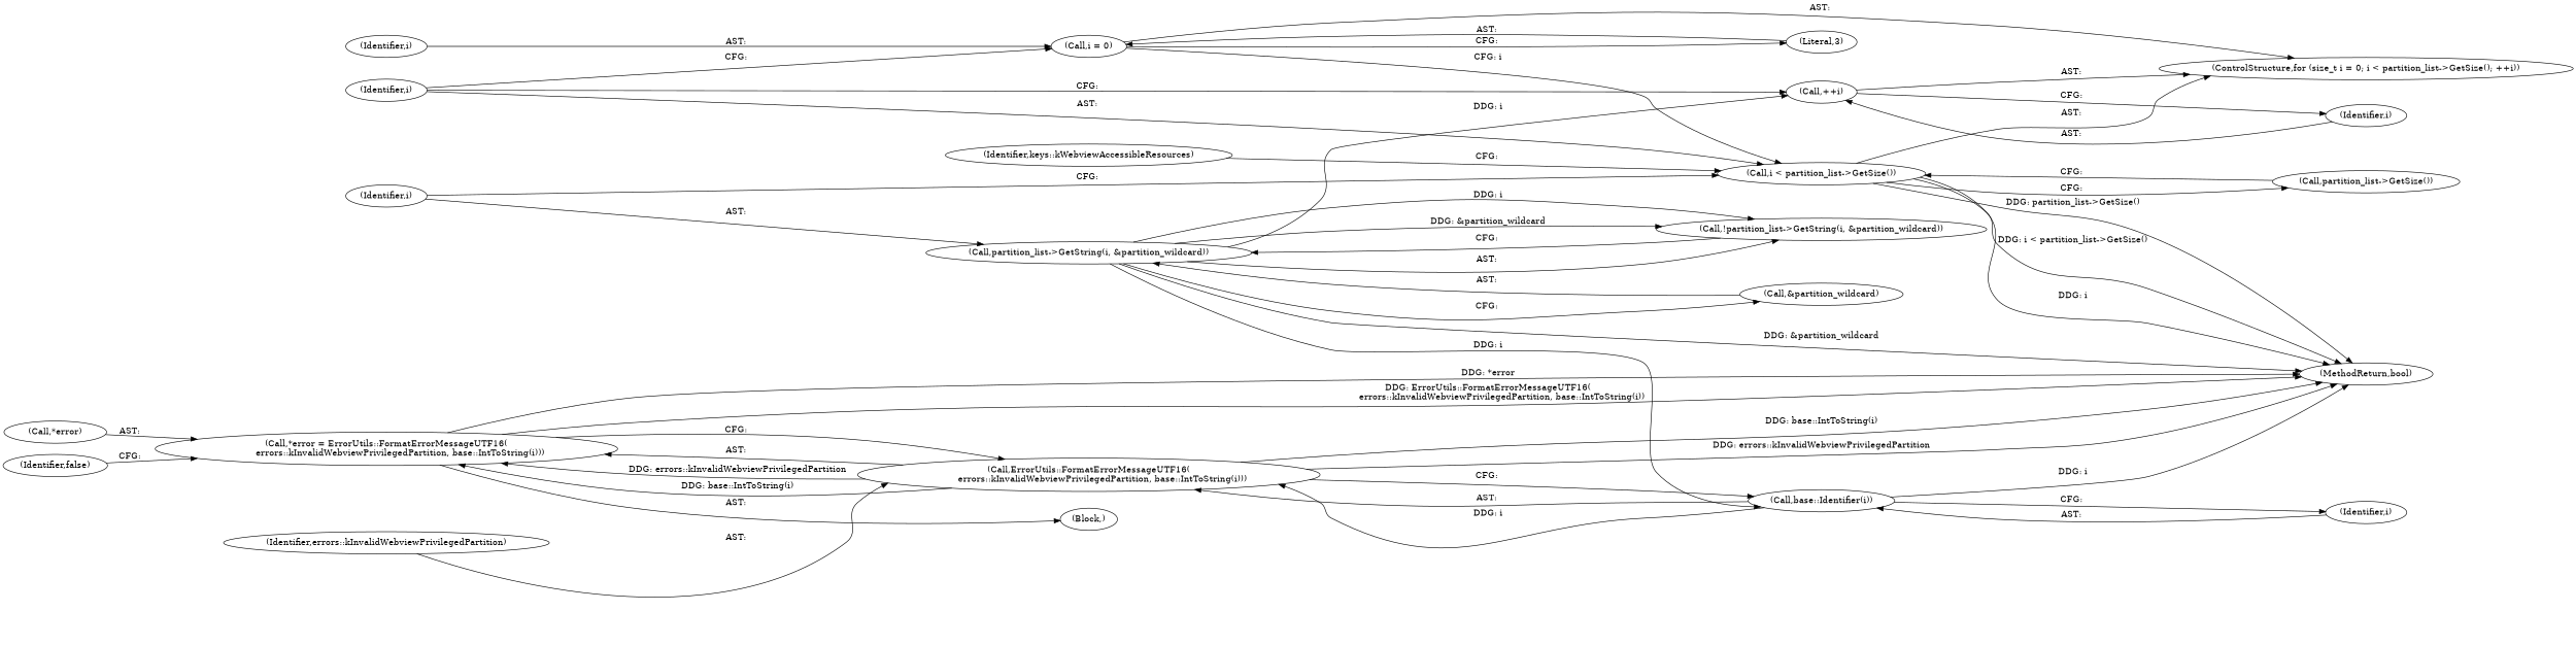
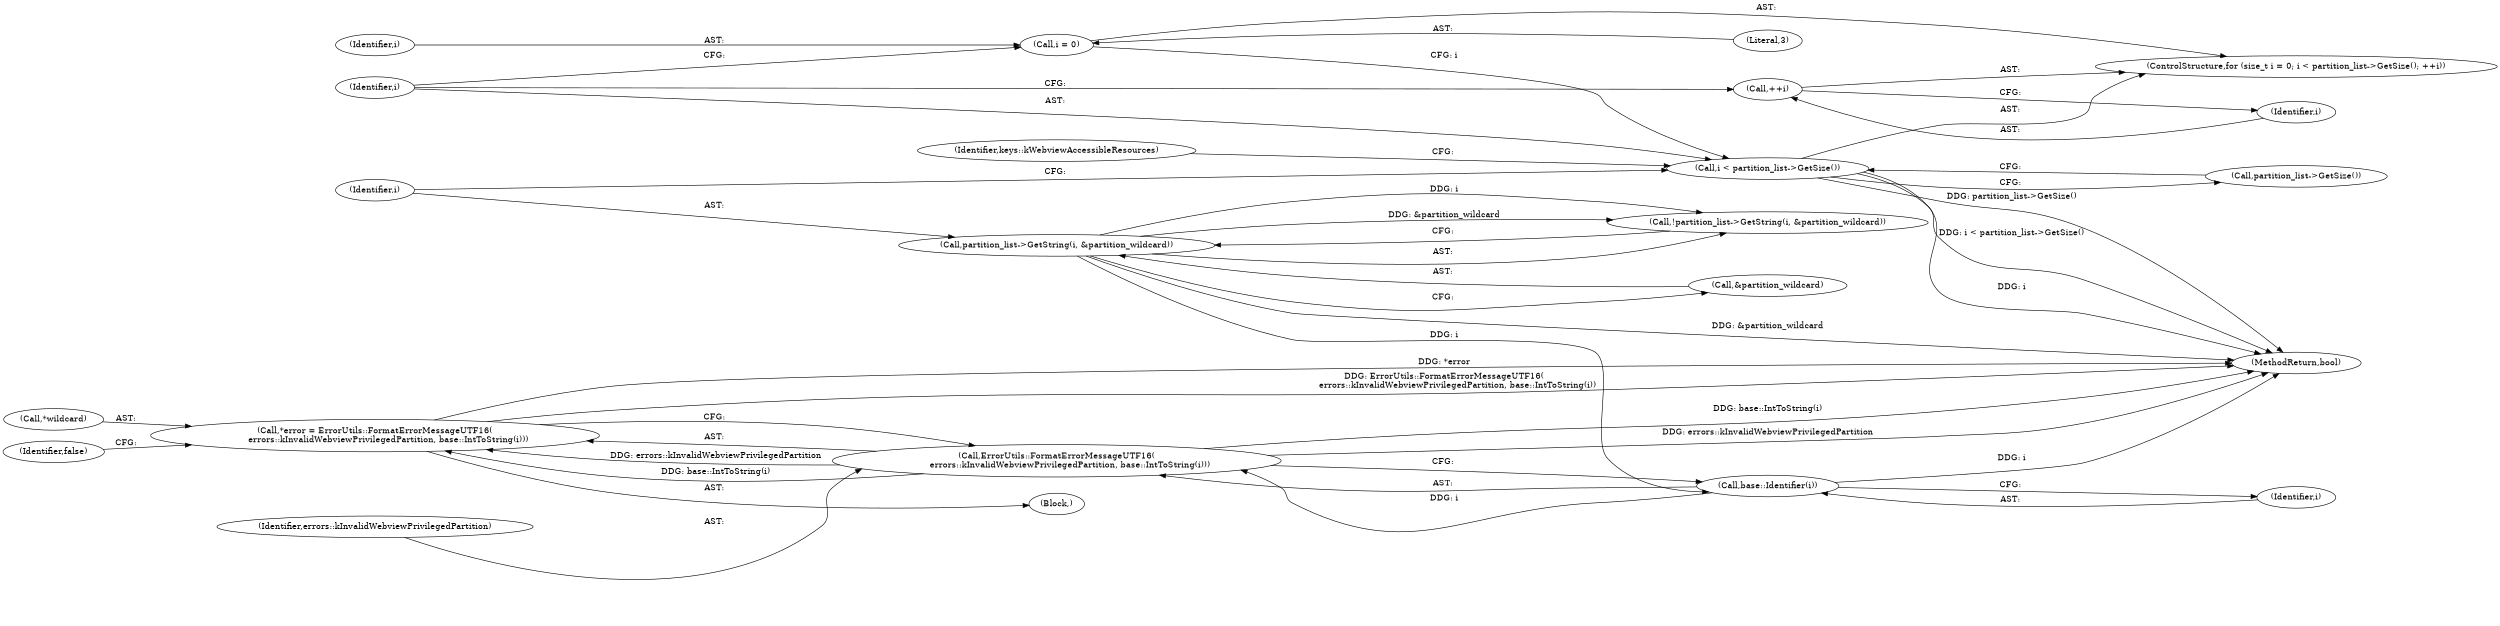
  digraph {
    rankdir=LR
    n1 [label="(Call,*error = ErrorUtils::FormatErrorMessageUTF16(\n          errors::kInvalidWebviewPrivilegedPartition, base::IntToString(i)))"]
    n2 [label="(Call,ErrorUtils::FormatErrorMessageUTF16(\n          errors::kInvalidWebviewPrivilegedPartition, base::IntToString(i)))"]
    n3 [label="(MethodReturn,bool)"]
    n4 [label="(Block,)"]
    n5 [label="(Call,base::Identifier(i))"]
    n6 [label="(Identifier,i)"]
    n7 [label="(Call,partition_list->GetString(i, &partition_wildcard))"]
    n8 [label="(Call,++i)"]
    n9 [label="(Call,!partition_list->GetString(i, &partition_wildcard))"]
    n10 [label="(Call,&partition_wildcard)"]
    n11 [label="(ControlStructure,for (size_t i = 0; i < partition_list->GetSize(); ++i))"]
    n12 [label="(Identifier,i)"]
    n13 [label="(Call,i < partition_list->GetSize())"]
    n14 [label="(Call,partition_list->GetSize())"]
    n15 [label="(Call,i = 0)"]
    n16 [label="(Literal,3)"]
    n17 [label="(Identifier,keys::kWebviewAccessibleResources)"]
    n18 [label="(Identifier,i)"]
-   n19 [label="(Call,*error)"]
+   n19 [label="(Call,*wildcard)"]
    n20 [label="(Identifier,false)"]
    n21 [label="(Identifier,i)"]
    n22 [label="(Identifier,i)"]
    n23 [label="(Identifier,errors::kInvalidWebviewPrivilegedPartition)"]
    n1 -> n2 [label="CFG: "]
    n1 -> n3 [label="DDG: *error"]
    n1 -> n3 [label="DDG: ErrorUtils::FormatErrorMessageUTF16(\n          errors::kInvalidWebviewPrivilegedPartition, base::IntToString(i))"]
    n1 -> n4 [label="AST: "]
    n2 -> n1 [label="AST: "]
    n2 -> n1 [label="DDG: errors::kInvalidWebviewPrivilegedPartition"]
    n2 -> n1 [label="DDG: base::IntToString(i)"]
    n2 -> n3 [label="DDG: errors::kInvalidWebviewPrivilegedPartition"]
    n2 -> n3 [label="DDG: base::IntToString(i)"]
    n2 -> n5 [label="CFG: "]
    n5 -> n2 [label="AST: "]
    n5 -> n2 [label="DDG: i"]
    n5 -> n3 [label="DDG: i"]
    n5 -> n6 [label="CFG: "]
    n6 -> n5 [label="AST: "]
    n7 -> n3 [label="DDG: &partition_wildcard"]
    n7 -> n5 [label="DDG: i"]
-   n7 -> n8 [label="DDG: i"]
    n7 -> n9 [label="AST: "]
    n7 -> n9 [label="DDG: i"]
    n7 -> n9 [label="DDG: &partition_wildcard"]
    n7 -> n10 [label="CFG: "]
    n8 -> n11 [label="AST: "]
    n8 -> n12 [label="CFG: "]
    n9 -> n7 [label="CFG: "]
    n10 -> n7 [label="AST: "]
    n12 -> n8 [label="AST: "]
    n13 -> n3 [label="DDG: i < partition_list->GetSize()"]
    n13 -> n3 [label="DDG: i"]
    n13 -> n3 [label="DDG: partition_list->GetSize()"]
    n13 -> n11 [label="AST: "]
    n13 -> n14 [label="CFG: "]
    n14 -> n13 [label="CFG: "]
    n15 -> n11 [label="AST: "]
    n15 -> n13 [label="CFG: i"]
-   n15 -> n16 [label="CFG: "]
    n16 -> n15 [label="AST: "]
    n17 -> n13 [label="CFG: "]
    n18 -> n8 [label="CFG: "]
    n18 -> n13 [label="AST: "]
    n18 -> n15 [label="CFG: "]
    n19 -> n1 [label="AST: "]
    n20 -> n1 [label="CFG: "]
    n21 -> n7 [label="AST: "]
    n21 -> n13 [label="CFG: "]
    n22 -> n15 [label="AST: "]
    n23 -> n2 [label="AST: "]
  }
